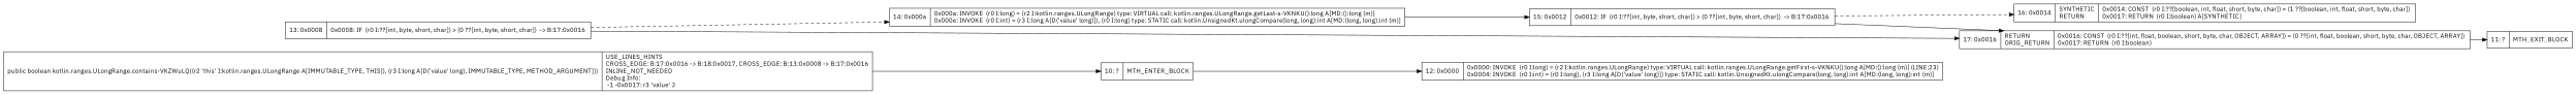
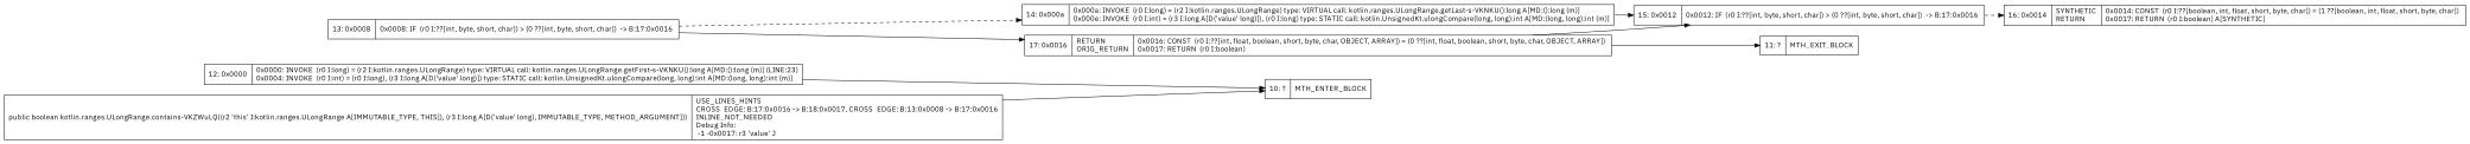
  digraph {
    fontname="IBM Plex Sans"
    rankdir=LR
    node [fontname="IBM Plex Sans" shape=record]
    edge [fontname="IBM Plex Sans"]
    n1 [label="{10\:\ ?|MTH_ENTER_BLOCK\l}"]
    n2 [label="{12\:\ 0x0000|0x0000: INVOKE  (r0 I:long) = (r2 I:kotlin.ranges.ULongRange) type: VIRTUAL call: kotlin.ranges.ULongRange.getFirst\-s\-VKNKU():long A[MD:():long (m)] (LINE:23)\l0x0004: INVOKE  (r0 I:int) = (r0 I:long), (r3 I:long A[D('value' long)]) type: STATIC call: kotlin.UnsignedKt.ulongCompare(long, long):int A[MD:(long, long):int (m)]\l}"]
    n3 [label="{13\:\ 0x0008|0x0008: IF  (r0 I:??[int, byte, short, char]) \> (0 ??[int, byte, short, char])  \-\> B:17:0x0016 \l}"]
    n4 [label="{14\:\ 0x000a|0x000a: INVOKE  (r0 I:long) = (r2 I:kotlin.ranges.ULongRange) type: VIRTUAL call: kotlin.ranges.ULongRange.getLast\-s\-VKNKU():long A[MD:():long (m)]\l0x000e: INVOKE  (r0 I:int) = (r3 I:long A[D('value' long)]), (r0 I:long) type: STATIC call: kotlin.UnsignedKt.ulongCompare(long, long):int A[MD:(long, long):int (m)]\l}"]
    n5 [label="{17\:\ 0x0016|RETURN\lORIG_RETURN\l|0x0016: CONST  (r0 I:??[int, float, boolean, short, byte, char, OBJECT, ARRAY]) = (0 ??[int, float, boolean, short, byte, char, OBJECT, ARRAY]) \l0x0017: RETURN  (r0 I:boolean) \l}"]
    n6 [label="{15\:\ 0x0012|0x0012: IF  (r0 I:??[int, byte, short, char]) \> (0 ??[int, byte, short, char])  \-\> B:17:0x0016 \l}"]
    n7 [label="{11\:\ ?|MTH_EXIT_BLOCK\l}"]
    n8 [label="{16\:\ 0x0014|SYNTHETIC\lRETURN\l|0x0014: CONST  (r0 I:??[boolean, int, float, short, byte, char]) = (1 ??[boolean, int, float, short, byte, char]) \l0x0017: RETURN  (r0 I:boolean) A[SYNTHETIC]\l}"]
    n9 [label="{public boolean kotlin.ranges.ULongRange.contains\-VKZWuLQ((r2 'this' I:kotlin.ranges.ULongRange A[IMMUTABLE_TYPE, THIS]), (r3 I:long A[D('value' long), IMMUTABLE_TYPE, METHOD_ARGUMENT]))  | USE_LINES_HINTS\lCROSS_EDGE: B:17:0x0016 \-\> B:18:0x0017, CROSS_EDGE: B:13:0x0008 \-\> B:17:0x0016\lINLINE_NOT_NEEDED\lDebug Info:\l  \-1 \-0x0017: r3 'value' J\l}"]
-   n1 -> n2
+   n2 -> n1
    n3 -> n4 [style=dashed]
    n3 -> n5
    n4 -> n6
    n5 -> n7
-   n6 -> n5
+   n5 -> n6
    n6 -> n8 [style=dashed]
    n9 -> n1
  }
